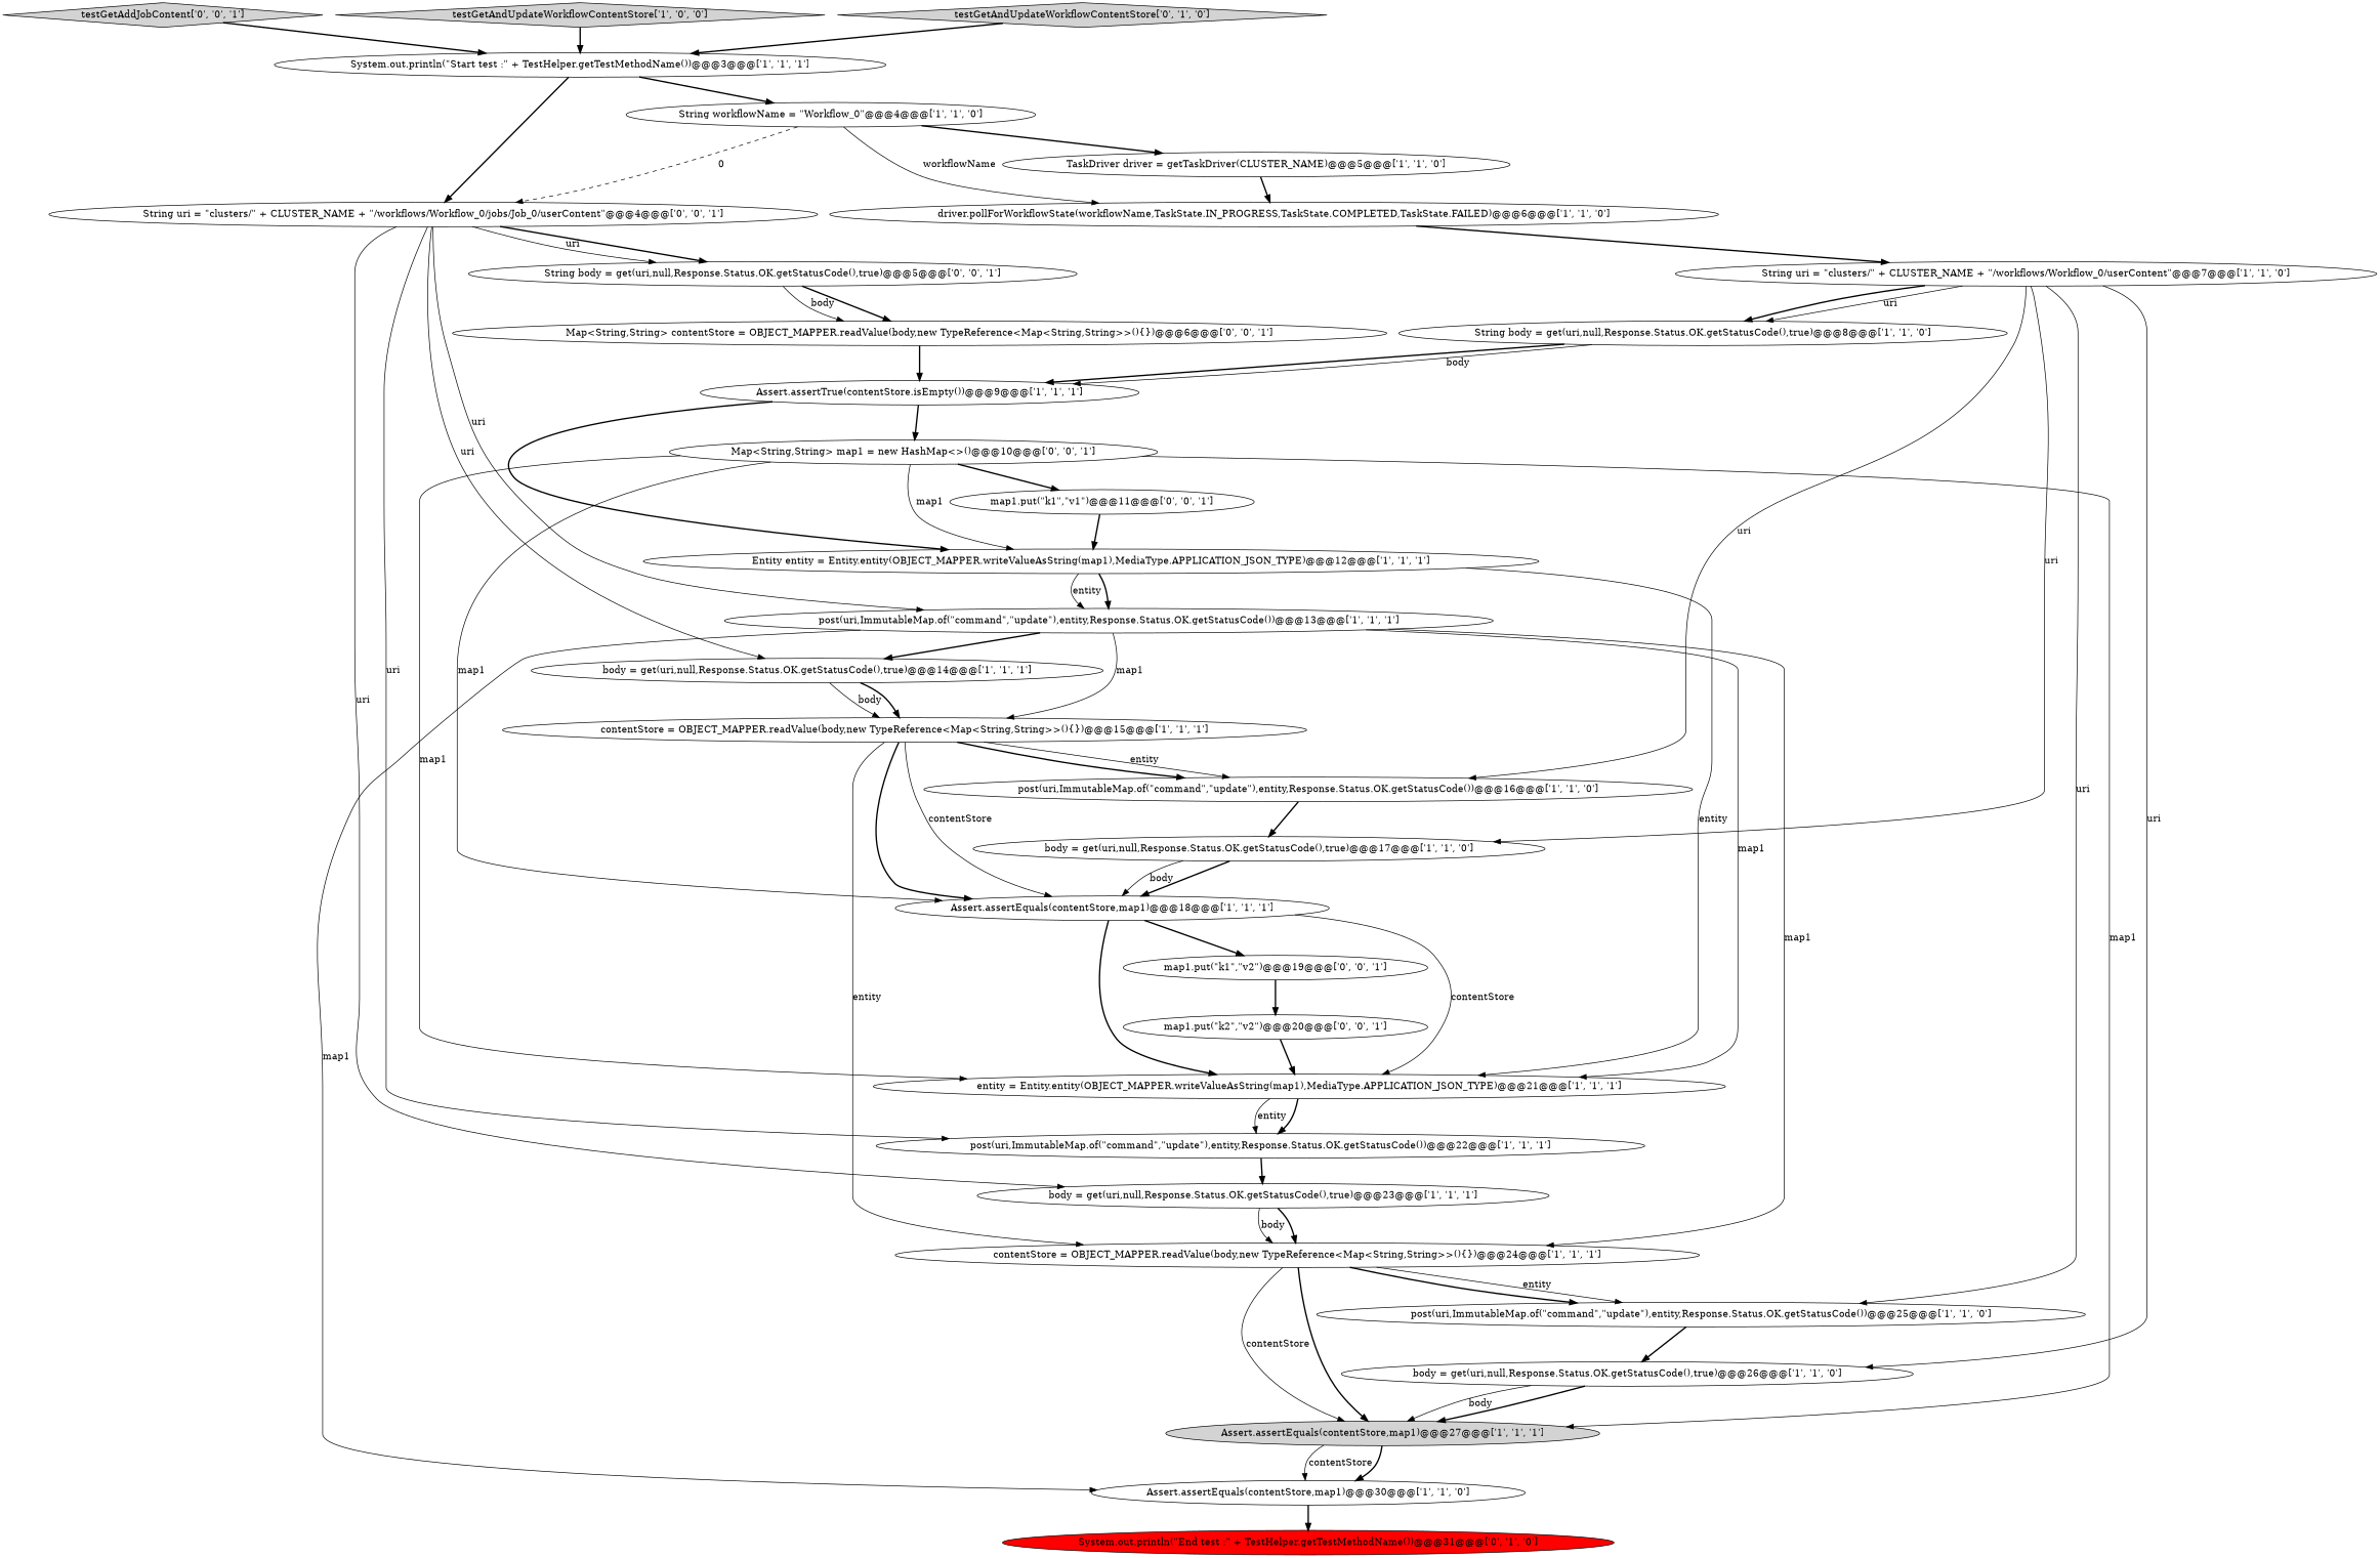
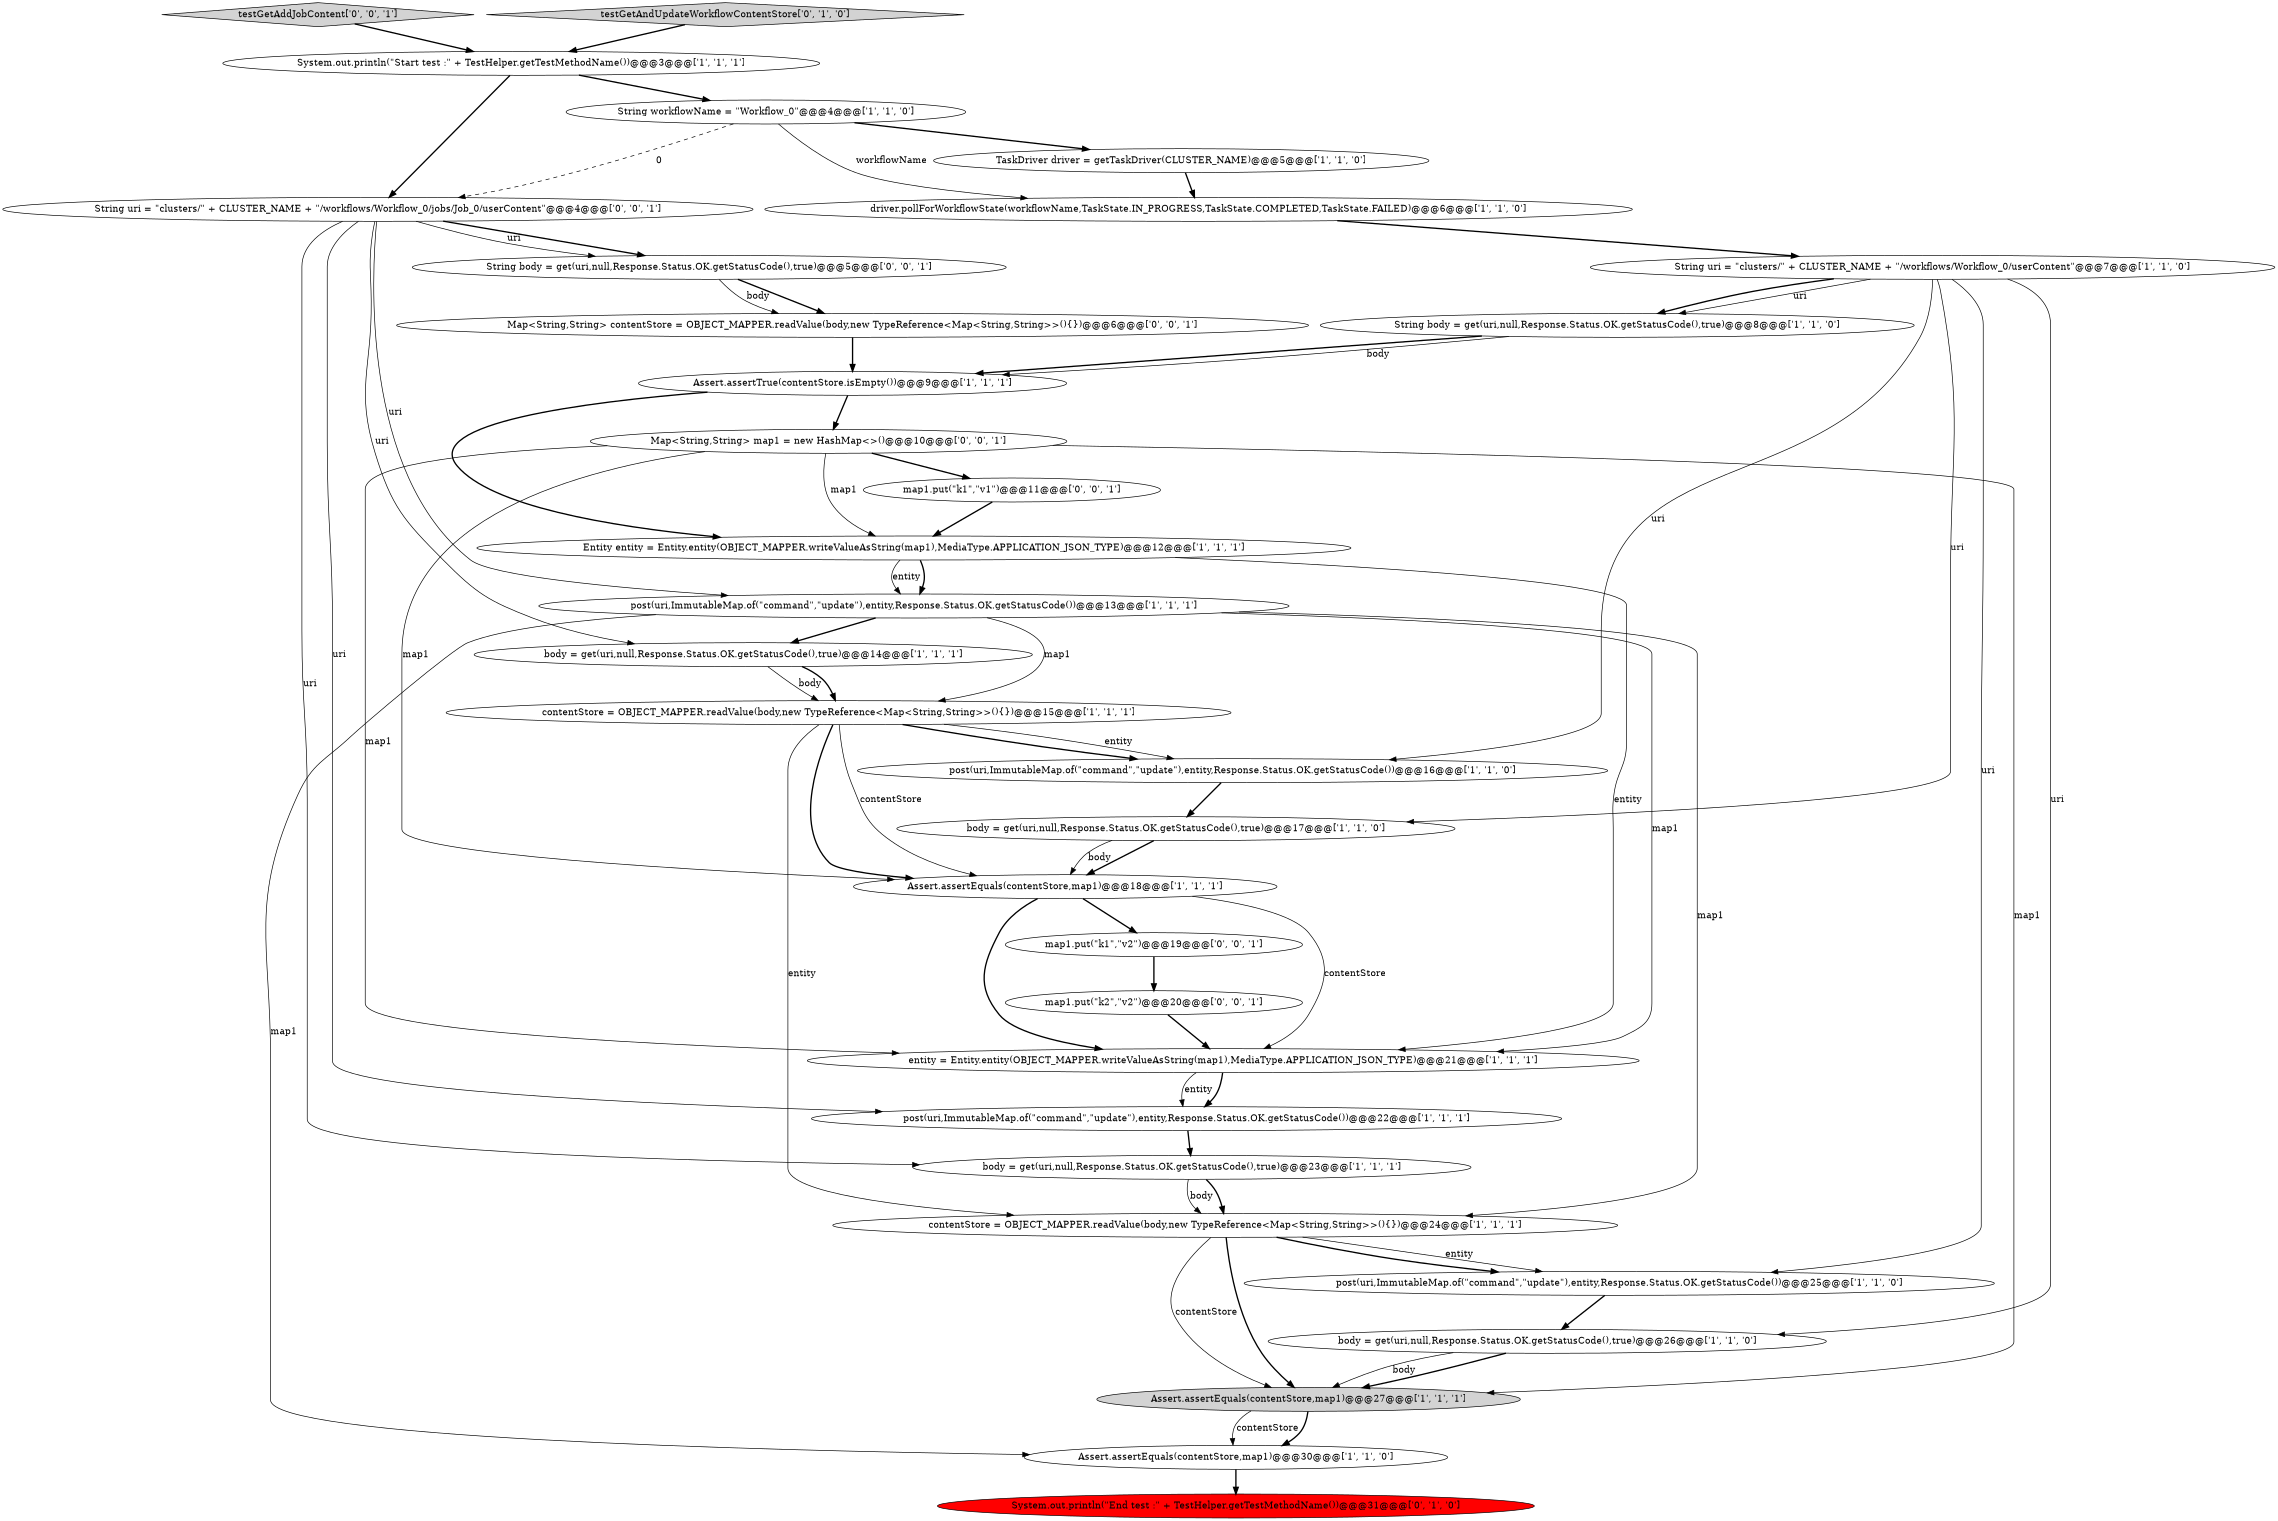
  digraph {
    fontname="DejaVu Serif"
    node [fillcolor=white shape=ellipse style=filled fontname="DejaVu Serif"]
    edge [style=bold fontname="DejaVu Serif"]
    n1 [label="String body = get(uri,null,Response.Status.OK.getStatusCode(),true)@@@8@@@['1', '1', '0']"]
    n2 [label="Assert.assertTrue(contentStore.isEmpty())@@@9@@@['1', '1', '1']"]
    n3 [label="String uri = \"clusters/\" + CLUSTER_NAME + \"/workflows/Workflow_0/jobs/Job_0/userContent\"@@@4@@@['0', '0', '1']"]
    n4 [label="body = get(uri,null,Response.Status.OK.getStatusCode(),true)@@@23@@@['1', '1', '1']"]
    n5 [label="String body = get(uri,null,Response.Status.OK.getStatusCode(),true)@@@5@@@['0', '0', '1']"]
    n6 [label="body = get(uri,null,Response.Status.OK.getStatusCode(),true)@@@14@@@['1', '1', '1']"]
    n7 [label="post(uri,ImmutableMap.of(\"command\",\"update\"),entity,Response.Status.OK.getStatusCode())@@@13@@@['1', '1', '1']"]
    n8 [label="post(uri,ImmutableMap.of(\"command\",\"update\"),entity,Response.Status.OK.getStatusCode())@@@22@@@['1', '1', '1']"]
    n9 [label="TaskDriver driver = getTaskDriver(CLUSTER_NAME)@@@5@@@['1', '1', '0']"]
    n10 [label="driver.pollForWorkflowState(workflowName,TaskState.IN_PROGRESS,TaskState.COMPLETED,TaskState.FAILED)@@@6@@@['1', '1', '0']"]
    n11 [label="contentStore = OBJECT_MAPPER.readValue(body,new TypeReference<Map<String,String>>(){})@@@24@@@['1', '1', '1']"]
    n12 [label="post(uri,ImmutableMap.of(\"command\",\"update\"),entity,Response.Status.OK.getStatusCode())@@@25@@@['1', '1', '0']"]
    n13 [fillcolor=lightgray label="Assert.assertEquals(contentStore,map1)@@@27@@@['1', '1', '1']"]
    n14 [label="String workflowName = \"Workflow_0\"@@@4@@@['1', '1', '0']"]
    n15 [fillcolor=lightgray label="testGetAddJobContent['0', '0', '1']" shape=diamond]
    n16 [label="System.out.println(\"Start test :\" + TestHelper.getTestMethodName())@@@3@@@['1', '1', '1']"]
    n17 [label="Assert.assertEquals(contentStore,map1)@@@18@@@['1', '1', '1']"]
    n18 [label="entity = Entity.entity(OBJECT_MAPPER.writeValueAsString(map1),MediaType.APPLICATION_JSON_TYPE)@@@21@@@['1', '1', '1']"]
    n19 [label="map1.put(\"k1\",\"v2\")@@@19@@@['0', '0', '1']"]
    n20 [label="body = get(uri,null,Response.Status.OK.getStatusCode(),true)@@@26@@@['1', '1', '0']"]
    n21 [label="Entity entity = Entity.entity(OBJECT_MAPPER.writeValueAsString(map1),MediaType.APPLICATION_JSON_TYPE)@@@12@@@['1', '1', '1']"]
    n22 [label="Map<String,String> map1 = new HashMap<>()@@@10@@@['0', '0', '1']"]
    n23 [label="map1.put(\"k1\",\"v1\")@@@11@@@['0', '0', '1']"]
    n24 [label="map1.put(\"k2\",\"v2\")@@@20@@@['0', '0', '1']"]
    n25 [label="String uri = \"clusters/\" + CLUSTER_NAME + \"/workflows/Workflow_0/userContent\"@@@7@@@['1', '1', '0']"]
    n26 [label="body = get(uri,null,Response.Status.OK.getStatusCode(),true)@@@17@@@['1', '1', '0']"]
    n27 [label="post(uri,ImmutableMap.of(\"command\",\"update\"),entity,Response.Status.OK.getStatusCode())@@@16@@@['1', '1', '0']"]
-   n28 [fillcolor=lightgray label="testGetAndUpdateWorkflowContentStore['1', '0', '0']" shape=diamond]
    n29 [label="Map<String,String> contentStore = OBJECT_MAPPER.readValue(body,new TypeReference<Map<String,String>>(){})@@@6@@@['0', '0', '1']"]
    n30 [fillcolor=lightgray label="testGetAndUpdateWorkflowContentStore['0', '1', '0']" shape=diamond]
    n31 [label="Assert.assertEquals(contentStore,map1)@@@30@@@['1', '1', '0']"]
    n32 [fillcolor=red label="System.out.println(\"End test :\" + TestHelper.getTestMethodName())@@@31@@@['0', '1', '0']"]
    n33 [label="contentStore = OBJECT_MAPPER.readValue(body,new TypeReference<Map<String,String>>(){})@@@15@@@['1', '1', '1']"]
    n1 -> n2
    n1 -> n2 [label=body style=solid]
    n2 -> n21
    n2 -> n22
    n3 -> n4 [label=uri style=solid]
    n3 -> n5
    n3 -> n5 [label=uri style=solid]
    n3 -> n6 [label=uri style=solid]
    n3 -> n7 [label=uri style=solid]
    n3 -> n8 [label=uri style=solid]
    n4 -> n11
    n4 -> n11 [label=body style=solid]
    n5 -> n29
    n5 -> n29 [label=body style=solid]
    n6 -> n33 [label=body style=solid]
    n6 -> n33
    n7 -> n6
    n7 -> n11 [label=map1 style=solid]
    n7 -> n18 [label=map1 style=solid]
    n7 -> n31 [label=map1 style=solid]
    n7 -> n33 [label=map1 style=solid]
    n8 -> n4
    n9 -> n10
    n10 -> n25
    n11 -> n12 [label=entity style=solid]
    n11 -> n12
    n11 -> n13
    n11 -> n13 [label=contentStore style=solid]
    n12 -> n20
    n13 -> n31 [label=contentStore style=solid]
    n13 -> n31
    n14 -> n3 [label=0 style=dashed]
    n14 -> n9
    n14 -> n10 [label=workflowName style=solid]
    n15 -> n16
    n16 -> n3
    n16 -> n14
    n17 -> n18
    n17 -> n18 [label=contentStore style=solid]
    n17 -> n19
    n18 -> n8
    n18 -> n8 [label=entity style=solid]
    n19 -> n24
    n20 -> n13
    n20 -> n13 [label=body style=solid]
    n21 -> n7
    n21 -> n7 [label=entity style=solid]
    n21 -> n18 [label=entity style=solid]
    n22 -> n13 [label=map1 style=solid]
    n22 -> n17 [label=map1 style=solid]
    n22 -> n18 [label=map1 style=solid]
    n22 -> n21 [label=map1 style=solid]
    n22 -> n23
    n23 -> n21
    n24 -> n18
    n25 -> n1 [label=uri style=solid]
    n25 -> n1
    n25 -> n12 [label=uri style=solid]
    n25 -> n20 [label=uri style=solid]
    n25 -> n26 [label=uri style=solid]
    n25 -> n27 [label=uri style=solid]
    n26 -> n17
    n26 -> n17 [label=body style=solid]
    n27 -> n26
-   n28 -> n16
    n29 -> n2
    n30 -> n16
    n31 -> n32
    n33 -> n11 [label=entity style=solid]
    n33 -> n17
    n33 -> n17 [label=contentStore style=solid]
    n33 -> n27 [label=entity style=solid]
    n33 -> n27
  }
